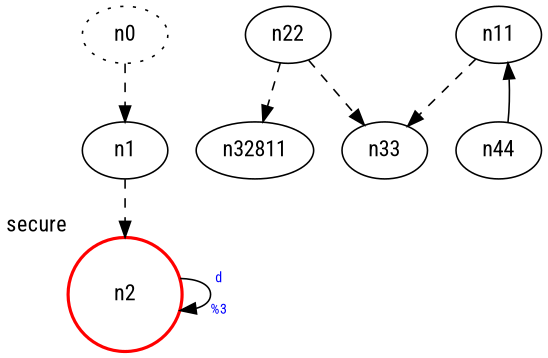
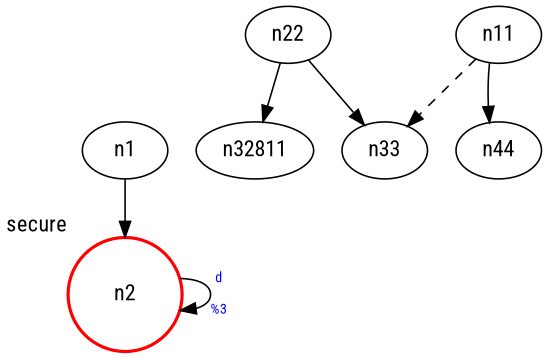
  digraph {
    fontcolor=blue
    fontname="Roboto Condensed"
    rankdir=TB
    node [fontname="Roboto Condensed"]
    edge [fontname="Roboto Condensed"]
-   n0 [fillcolor="#123456" style=dotted]
    n1
    n2 [color=red height=1 style=bold width=1 xlabel=secure]
    n22
    n33
    n32811
    n11
    n44
-   n0 -> n1 [style=dashed]
-   n1 -> n2 [style=dashed]
+   n1 -> n2 [style=solid]
    n2 -> n2 [fontcolor=blue fontsize=9 label="d\n\l\G"]
-   n22 -> n33 [style=dashed]
-   n22 -> n32811 [style=dashed]
+   n22 -> n33
+   n22 -> n32811
    n11 -> n33 [style=dashed]
-   n44 -> n11
+   n11 -> n44
  }
